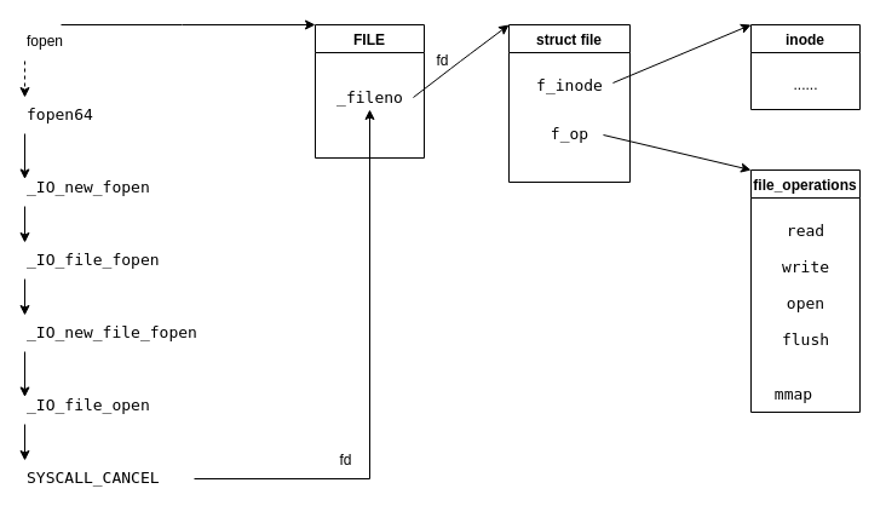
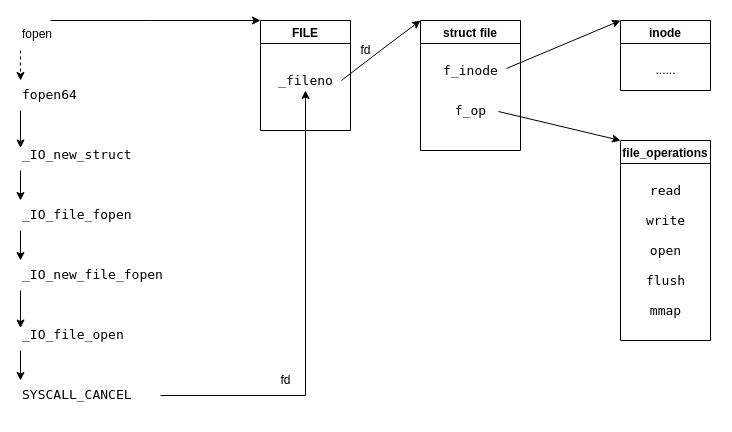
  <mxCell id="0" />
  <mxCell id="1" parent="0" />
  <mxCell id="2" style="edgeStyle=orthogonalEdgeStyle;rounded=0;orthogonalLoop=1;jettySize=auto;html=1;exitX=0;exitY=1;exitDx=0;exitDy=0;entryX=0;entryY=0.25;entryDx=0;entryDy=0;labelBackgroundColor=#FFFFFF;" parent="1" source="3" target="5" edge="1"><mxGeometry relative="1" as="geometry" /></mxCell>
  <mxCell id="3" value="&lt;a href=&quot;https://code.woboq.org/userspace/glibc/libio/fileops.c.html#_IO_new_file_fopen&quot; style=&quot;border: none ; text-decoration: none ; font-family: monospace ; font-size: medium ; font-style: normal ; font-weight: 400 ; letter-spacing: normal ; text-indent: 0px ; text-transform: none ; word-spacing: 0px&quot;&gt;&lt;dfn class=&quot;decl def fn&quot; style=&quot;font-style: normal&quot;&gt;&lt;font color=&quot;#000000&quot;&gt;_IO_new_file_fopen&lt;/font&gt;&lt;/dfn&gt;&lt;/a&gt;&lt;span style=&quot;font-family: monospace ; font-size: medium ; font-style: normal ; font-weight: 400 ; letter-spacing: normal ; text-indent: 0px ; text-transform: none ; word-spacing: 0px ; display: inline ; float: none&quot;&gt; &lt;/span&gt;" style="text;whiteSpace=wrap;html=1;labelBackgroundColor=#FFFFFF;" parent="1" vertex="1"><mxGeometry x="20" y="260" width="170" height="30" as="geometry" /></mxCell>
  <mxCell id="4" style="edgeStyle=orthogonalEdgeStyle;rounded=0;orthogonalLoop=1;jettySize=auto;html=1;exitX=0;exitY=1;exitDx=0;exitDy=0;entryX=0;entryY=0;entryDx=0;entryDy=0;labelBackgroundColor=#FFFFFF;" parent="1" source="5" target="7" edge="1"><mxGeometry relative="1" as="geometry" /></mxCell>
  <mxCell id="5" value="&lt;a href=&quot;https://code.woboq.org/userspace/glibc/libio/fileops.c.html#_IO_file_open&quot; style=&quot;border: none ; text-decoration: none ; font-family: monospace ; font-size: medium ; font-style: normal ; font-weight: 400 ; letter-spacing: normal ; text-indent: 0px ; text-transform: none ; word-spacing: 0px&quot;&gt;&lt;dfn class=&quot;decl def fn&quot; style=&quot;font-style: normal&quot;&gt;&lt;font color=&quot;#000000&quot;&gt;_IO_file_open&lt;/font&gt;&lt;/dfn&gt;&lt;/a&gt;" style="text;whiteSpace=wrap;html=1;labelBackgroundColor=#FFFFFF;" parent="1" vertex="1"><mxGeometry x="20" y="320" width="130" height="30" as="geometry" /></mxCell>
  <mxCell id="6" style="edgeStyle=orthogonalEdgeStyle;rounded=0;orthogonalLoop=1;jettySize=auto;html=1;exitX=1;exitY=0.5;exitDx=0;exitDy=0;labelBackgroundColor=#FFFFFF;fontColor=#000000;" parent="1" source="7" target="18" edge="1"><mxGeometry relative="1" as="geometry" /></mxCell>
  <mxCell id="7" value="&lt;a class=&quot;macro&quot; href=&quot;https://code.woboq.org/userspace/glibc/sysdeps/unix/sysdep.h.html#91&quot; style=&quot;border: none ; text-decoration: none ; font-style: normal ; font-family: monospace ; font-size: medium ; font-weight: 400 ; letter-spacing: normal ; text-indent: 0px ; text-transform: none ; word-spacing: 0px&quot;&gt;&lt;font color=&quot;#000000&quot;&gt;SYSCALL_CANCEL&lt;/font&gt;&lt;/a&gt;" style="text;whiteSpace=wrap;html=1;labelBackgroundColor=#FFFFFF;" parent="1" vertex="1"><mxGeometry x="20" y="380" width="140" height="30" as="geometry" /></mxCell>
  <mxCell id="8" style="edgeStyle=orthogonalEdgeStyle;rounded=0;orthogonalLoop=1;jettySize=auto;html=1;exitX=0;exitY=1;exitDx=0;exitDy=0;entryX=0;entryY=0;entryDx=0;entryDy=0;labelBackgroundColor=#FFFFFF;" parent="1" source="9" target="3" edge="1"><mxGeometry relative="1" as="geometry" /></mxCell>
  <mxCell id="9" value="&lt;meta charset=&quot;utf-8&quot;&gt;&lt;span style=&quot;font-family: monospace; font-size: medium; font-style: normal; font-weight: 400; letter-spacing: normal; text-align: left; text-indent: 0px; text-transform: none; word-spacing: 0px; display: inline; float: none;&quot;&gt;_IO_file_fopen&lt;/span&gt;" style="text;whiteSpace=wrap;html=1;labelBackgroundColor=#FFFFFF;" parent="1" vertex="1"><mxGeometry x="20" y="200" width="140" height="30" as="geometry" /></mxCell>
  <mxCell id="10" style="edgeStyle=orthogonalEdgeStyle;rounded=0;orthogonalLoop=1;jettySize=auto;html=1;exitX=0;exitY=1;exitDx=0;exitDy=0;entryX=0;entryY=0;entryDx=0;entryDy=0;labelBackgroundColor=#FFFFFF;" parent="1" source="11" target="9" edge="1"><mxGeometry relative="1" as="geometry" /></mxCell>
- <mxCell id="11" value="&lt;meta charset=&quot;utf-8&quot;&gt;&lt;span style=&quot;font-family: monospace; font-size: medium; font-style: normal; font-weight: 400; letter-spacing: normal; text-align: center; text-indent: 0px; text-transform: none; word-spacing: 0px; display: inline; float: none;&quot;&gt;_IO_new_fopen&lt;/span&gt;" style="text;whiteSpace=wrap;html=1;labelBackgroundColor=#FFFFFF;" parent="1" vertex="1"><mxGeometry x="20" y="140" width="130" height="30" as="geometry" /></mxCell>
+ <mxCell id="11" value="&lt;meta charset=&quot;utf-8&quot;&gt;&lt;span style=&quot;font-family: monospace; font-size: medium; font-style: normal; font-weight: 400; letter-spacing: normal; text-align: center; text-indent: 0px; text-transform: none; word-spacing: 0px; display: inline; float: none;&quot;&gt;_IO_new_struct&lt;/span&gt;" style="text;whiteSpace=wrap;html=1;labelBackgroundColor=#FFFFFF;" parent="1" vertex="1"><mxGeometry x="20" y="140" width="130" height="30" as="geometry" /></mxCell>
  <mxCell id="12" style="edgeStyle=orthogonalEdgeStyle;rounded=0;orthogonalLoop=1;jettySize=auto;html=1;exitX=0;exitY=1;exitDx=0;exitDy=0;entryX=0;entryY=0.25;entryDx=0;entryDy=0;labelBackgroundColor=#FFFFFF;" parent="1" source="13" target="11" edge="1"><mxGeometry relative="1" as="geometry" /></mxCell>
  <mxCell id="13" value="&lt;meta charset=&quot;utf-8&quot;&gt;&lt;span style=&quot;font-family: monospace; font-size: medium; font-style: normal; font-weight: 400; letter-spacing: normal; text-align: center; text-indent: 0px; text-transform: none; word-spacing: 0px; display: inline; float: none;&quot;&gt;fopen64&lt;/span&gt;" style="text;whiteSpace=wrap;html=1;labelBackgroundColor=#FFFFFF;" parent="1" vertex="1"><mxGeometry x="20" y="80" width="80" height="30" as="geometry" /></mxCell>
  <mxCell id="14" style="edgeStyle=orthogonalEdgeStyle;rounded=0;orthogonalLoop=1;jettySize=auto;html=1;exitX=0;exitY=1;exitDx=0;exitDy=0;entryX=0;entryY=0;entryDx=0;entryDy=0;labelBackgroundColor=#FFFFFF;dashed=1;" parent="1" source="16" target="13" edge="1"><mxGeometry relative="1" as="geometry" /></mxCell>
  <mxCell id="15" style="edgeStyle=orthogonalEdgeStyle;rounded=0;orthogonalLoop=1;jettySize=auto;html=1;exitX=0.5;exitY=0;exitDx=0;exitDy=0;entryX=0;entryY=0;entryDx=0;entryDy=0;labelBackgroundColor=#FFFFFF;fontColor=#000000;" parent="1" source="16" target="17" edge="1"><mxGeometry relative="1" as="geometry"><Array as="points"><mxPoint x="150" y="20" /><mxPoint x="150" y="20" /></Array></mxGeometry></mxCell>
  <mxCell id="16" value="&lt;meta charset=&quot;utf-8&quot;&gt;&lt;span style=&quot;font-family: helvetica; font-size: 12px; font-style: normal; font-weight: 400; letter-spacing: normal; text-align: center; text-indent: 0px; text-transform: none; word-spacing: 0px; display: inline; float: none;&quot;&gt;fopen&lt;/span&gt;" style="text;whiteSpace=wrap;html=1;labelBackgroundColor=#FFFFFF;" parent="1" vertex="1"><mxGeometry x="20" y="20" width="60" height="30" as="geometry" /></mxCell>
  <mxCell id="17" value="FILE" style="swimlane;labelBackgroundColor=#FFFFFF;fontColor=#000000;" parent="1" vertex="1"><mxGeometry x="260" y="20" width="90" height="110" as="geometry" /></mxCell>
  <mxCell id="18" value="&lt;span style=&quot;font-family: monospace ; font-size: medium ; background-color: rgb(255 , 255 , 255)&quot;&gt;_fileno&lt;/span&gt;" style="text;html=1;align=center;verticalAlign=middle;resizable=0;points=[];autosize=1;strokeColor=none;fontColor=#000000;" parent="17" vertex="1"><mxGeometry x="10" y="50" width="70" height="20" as="geometry" /></mxCell>
  <mxCell id="19" value="fd" style="text;html=1;align=center;verticalAlign=middle;resizable=0;points=[];autosize=1;strokeColor=none;fontColor=#000000;" parent="1" vertex="1"><mxGeometry x="270" y="370" width="30" height="20" as="geometry" /></mxCell>
  <mxCell id="20" value="struct file" style="swimlane;labelBackgroundColor=#FFFFFF;fontColor=#000000;" parent="1" vertex="1"><mxGeometry x="420" y="20" width="100" height="130" as="geometry" /></mxCell>
  <mxCell id="21" value="&lt;span style=&quot;font-family: monospace ; font-size: medium ; background-color: rgb(255 , 255 , 255)&quot;&gt;f_inode&lt;/span&gt;" style="text;html=1;align=center;verticalAlign=middle;resizable=0;points=[];autosize=1;strokeColor=none;fontColor=#000000;" parent="20" vertex="1"><mxGeometry x="15" y="40" width="70" height="20" as="geometry" /></mxCell>
  <mxCell id="22" value="&lt;span style=&quot;font-family: monospace ; font-size: medium ; background-color: rgb(255 , 255 , 255)&quot;&gt;f_op&lt;/span&gt;" style="text;html=1;align=center;verticalAlign=middle;resizable=0;points=[];autosize=1;strokeColor=none;fontColor=#000000;" parent="20" vertex="1"><mxGeometry x="25" y="80" width="50" height="20" as="geometry" /></mxCell>
  <mxCell id="23" value="" style="endArrow=classic;html=1;labelBackgroundColor=#FFFFFF;fontColor=#000000;exitX=1.014;exitY=0.5;exitDx=0;exitDy=0;exitPerimeter=0;entryX=0;entryY=0;entryDx=0;entryDy=0;" parent="1" source="18" target="20" edge="1"><mxGeometry width="50" height="50" relative="1" as="geometry"><mxPoint x="440" y="330" as="sourcePoint" /><mxPoint x="490" y="280" as="targetPoint" /><Array as="points"><mxPoint x="380" y="50" /></Array></mxGeometry></mxCell>
  <mxCell id="24" value="fd" style="text;html=1;align=center;verticalAlign=middle;resizable=0;points=[];autosize=1;strokeColor=none;fontColor=#000000;" parent="1" vertex="1"><mxGeometry x="350" y="40" width="30" height="20" as="geometry" /></mxCell>
  <mxCell id="25" value="file_operations" style="swimlane;labelBackgroundColor=#FFFFFF;fontColor=#000000;" parent="1" vertex="1"><mxGeometry x="620" y="140" width="90" height="200" as="geometry" /></mxCell>
  <mxCell id="26" value="&lt;span style=&quot;font-family: monospace ; font-size: medium ; background-color: rgb(255 , 255 , 255)&quot;&gt;read&lt;/span&gt;" style="text;html=1;align=center;verticalAlign=middle;resizable=0;points=[];autosize=1;strokeColor=none;fontColor=#000000;" parent="25" vertex="1"><mxGeometry x="20" y="40" width="50" height="20" as="geometry" /></mxCell>
  <mxCell id="27" value="&lt;span style=&quot;font-family: monospace ; font-size: medium ; background-color: rgb(255 , 255 , 255)&quot;&gt;write&lt;/span&gt;" style="text;html=1;align=center;verticalAlign=middle;resizable=0;points=[];autosize=1;strokeColor=none;fontColor=#000000;" parent="25" vertex="1"><mxGeometry x="20" y="70" width="50" height="20" as="geometry" /></mxCell>
- <mxCell id="28" value="&lt;span style=&quot;font-family: monospace ; font-size: medium ; background-color: rgb(255 , 255 , 255)&quot;&gt;mmap&lt;/span&gt;" style="text;html=1;align=center;verticalAlign=middle;resizable=0;points=[];autosize=1;strokeColor=none;fontColor=#000000;" parent="25" vertex="1"><mxGeometry x="10" y="175" width="50" height="20" as="geometry" /></mxCell>
+ <mxCell id="28" value="&lt;span style=&quot;font-family: monospace ; font-size: medium ; background-color: rgb(255 , 255 , 255)&quot;&gt;mmap&lt;/span&gt;" style="text;html=1;align=center;verticalAlign=middle;resizable=0;points=[];autosize=1;strokeColor=none;fontColor=#000000;" parent="25" vertex="1"><mxGeometry x="20" y="160" width="50" height="20" as="geometry" /></mxCell>
  <mxCell id="29" value="&lt;span style=&quot;font-family: monospace ; font-size: medium ; background-color: rgb(255 , 255 , 255)&quot;&gt;open&lt;/span&gt;" style="text;html=1;align=center;verticalAlign=middle;resizable=0;points=[];autosize=1;strokeColor=none;fontColor=#000000;" parent="25" vertex="1"><mxGeometry x="20" y="100" width="50" height="20" as="geometry" /></mxCell>
  <mxCell id="30" value="&lt;span style=&quot;font-family: monospace ; font-size: medium ; background-color: rgb(255 , 255 , 255)&quot;&gt;flush&lt;/span&gt;" style="text;html=1;align=center;verticalAlign=middle;resizable=0;points=[];autosize=1;strokeColor=none;fontColor=#000000;" parent="25" vertex="1"><mxGeometry x="20" y="130" width="50" height="20" as="geometry" /></mxCell>
  <mxCell id="31" value="inode" style="swimlane;labelBackgroundColor=#FFFFFF;fontColor=#000000;" parent="1" vertex="1"><mxGeometry x="620" y="20" width="90" height="70" as="geometry" /></mxCell>
  <mxCell id="32" value="......" style="text;html=1;align=center;verticalAlign=middle;resizable=0;points=[];autosize=1;strokeColor=none;fontColor=#000000;" parent="31" vertex="1"><mxGeometry x="25" y="40" width="40" height="20" as="geometry" /></mxCell>
  <mxCell id="33" value="" style="endArrow=classic;html=1;labelBackgroundColor=#FFFFFF;fontColor=#000000;exitX=1.014;exitY=0.4;exitDx=0;exitDy=0;exitPerimeter=0;entryX=0;entryY=0;entryDx=0;entryDy=0;" parent="1" source="21" target="31" edge="1"><mxGeometry width="50" height="50" relative="1" as="geometry"><mxPoint x="450" y="270" as="sourcePoint" /><mxPoint x="500" y="220" as="targetPoint" /></mxGeometry></mxCell>
  <mxCell id="34" value="" style="endArrow=classic;html=1;labelBackgroundColor=#FFFFFF;fontColor=#000000;exitX=1.06;exitY=0.55;exitDx=0;exitDy=0;exitPerimeter=0;entryX=0;entryY=0;entryDx=0;entryDy=0;" parent="1" source="22" target="25" edge="1"><mxGeometry width="50" height="50" relative="1" as="geometry"><mxPoint x="260" y="280" as="sourcePoint" /><mxPoint x="310" y="230" as="targetPoint" /></mxGeometry></mxCell>
